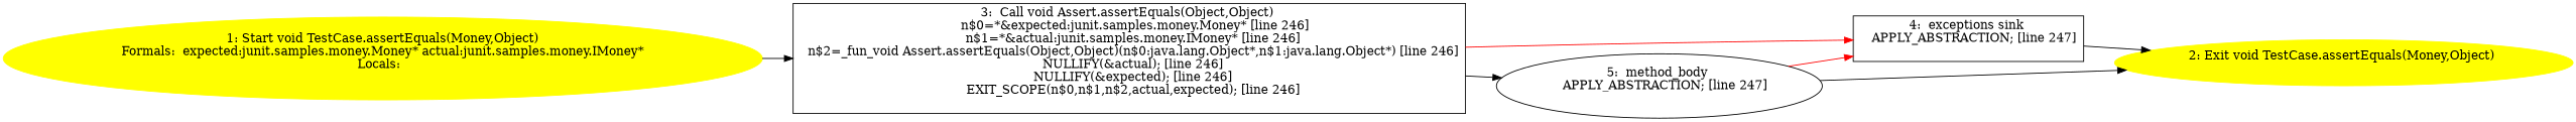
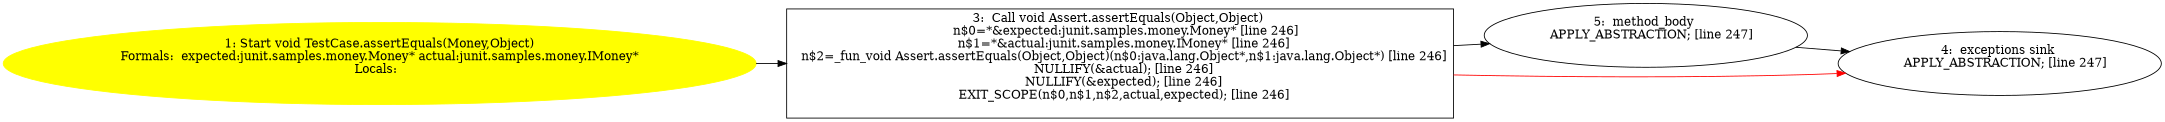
  digraph {
    rankdir=LR
    n1 [color=yellow label="1: Start void TestCase.assertEquals(Money,Object)\nFormals:  expected:junit.samples.money.Money* actual:junit.samples.money.IMoney*\nLocals:  \n  " style=filled]
    n2 [label="3:  Call void Assert.assertEquals(Object,Object) \n   n$0=*&expected:junit.samples.money.Money* [line 246]\n  n$1=*&actual:junit.samples.money.IMoney* [line 246]\n  n$2=_fun_void Assert.assertEquals(Object,Object)(n$0:java.lang.Object*,n$1:java.lang.Object*) [line 246]\n  NULLIFY(&actual); [line 246]\n  NULLIFY(&expected); [line 246]\n  EXIT_SCOPE(n$0,n$1,n$2,actual,expected); [line 246]\n " shape=box]
    n3 [label="5:  method_body \n   APPLY_ABSTRACTION; [line 247]\n " shape=ellipse]
-   n4 [label="4:  exceptions sink \n   APPLY_ABSTRACTION; [line 247]\n " shape=box]
-   n5 [color=yellow label="2: Exit void TestCase.assertEquals(Money,Object) \n  " style=filled]
+   n4 [label="4:  exceptions sink \n   APPLY_ABSTRACTION; [line 247]\n " shape=ellipse]
    n1 -> n2
    n2 -> n3
    n2 -> n4 [color=red]
-   n3 -> n4 [color=red]
-   n3 -> n5
-   n4 -> n5
+   n3 -> n4 [color=black]
  }
